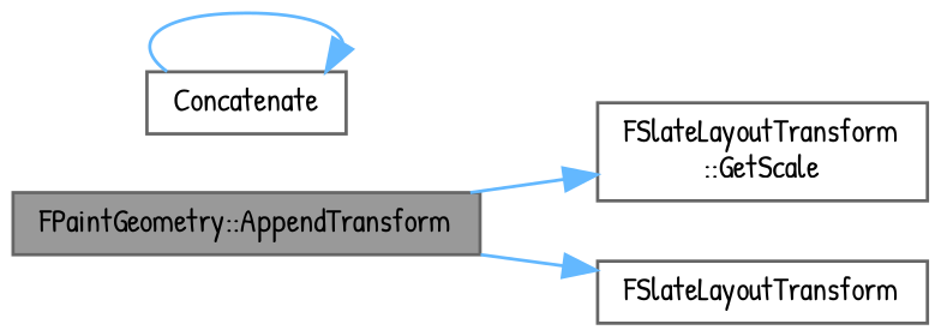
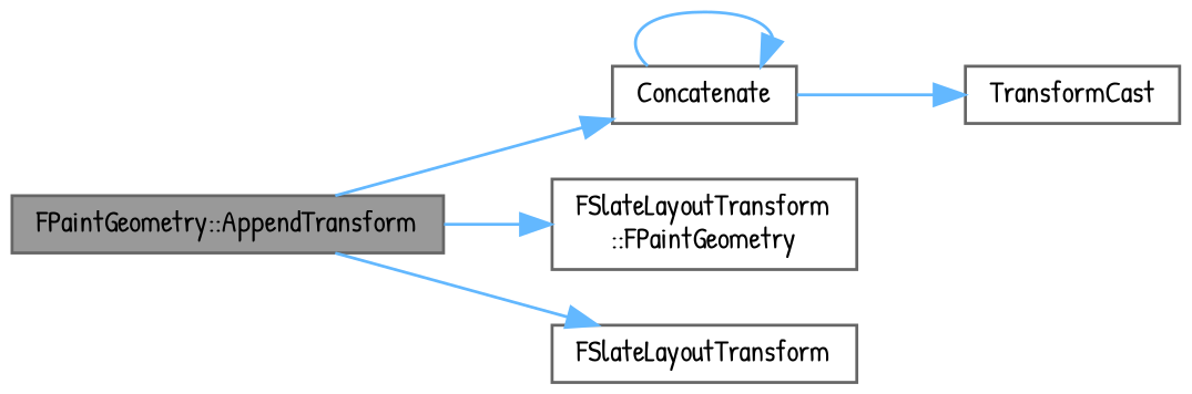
  digraph {
    fontname="Patrick Hand"
    rankdir=LR
    node [color=grey40 fillcolor=white fontname="Patrick Hand" fontsize=10 shape=box style=filled]
    edge [color=steelblue1 fontname="Patrick Hand" fontsize=10 labelfontname=Helvetica labelfontsize=10 style=solid]
    n1 [color=gray40 fillcolor=grey60 fontcolor=black height=0.2 label="FPaintGeometry::AppendTransform" width=0.4]
    n2 [height=0.2 label=Concatenate width=0.4]
-   n3 [height=0.2 label="FSlateLayoutTransform\l::GetScale" width=0.4]
+   n3 [height=0.2 label="FSlateLayoutTransform\l::FPaintGeometry" width=0.4]
    n4 [height=0.2 label=FSlateLayoutTransform width=0.4]
+   n5 [height=0.2 label=TransformCast width=0.4]
+   n1 -> n2
    n1 -> n3
    n1 -> n4
    n2 -> n2
+   n2 -> n5
  }
